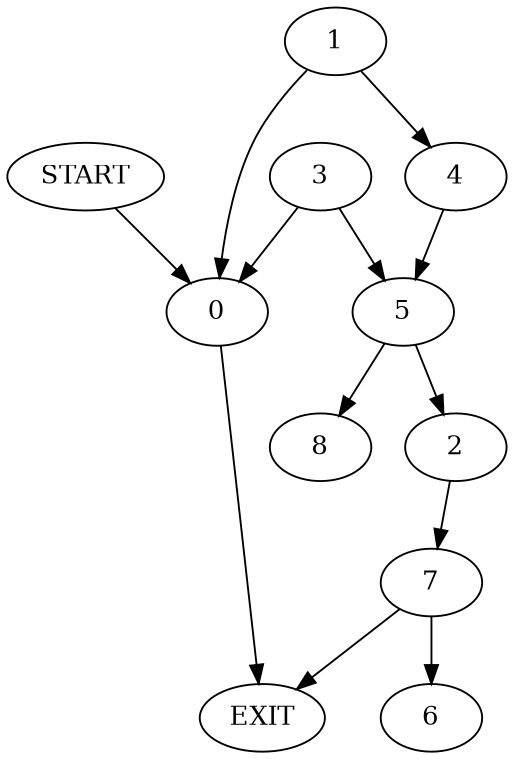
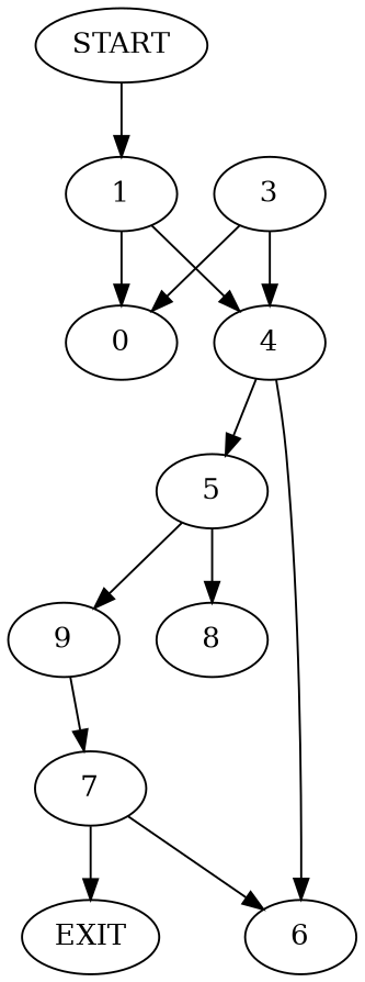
  digraph {
    n1 [label=START]
    1
    n3 [label=0]
    4
    n5 [label=EXIT]
    3
    5
    6
    8
-   9 [label=2]
+   9
    7
-   n1 -> n3
+   n1 -> 1
    1 -> n3
    1 -> 4
-   n3 -> n5
    4 -> 5
+   4 -> 6
    3 -> n3
-   3 -> 5
+   3 -> 4
    5 -> 8
    5 -> 9
    9 -> 7
    7 -> n5
    7 -> 6
  }
